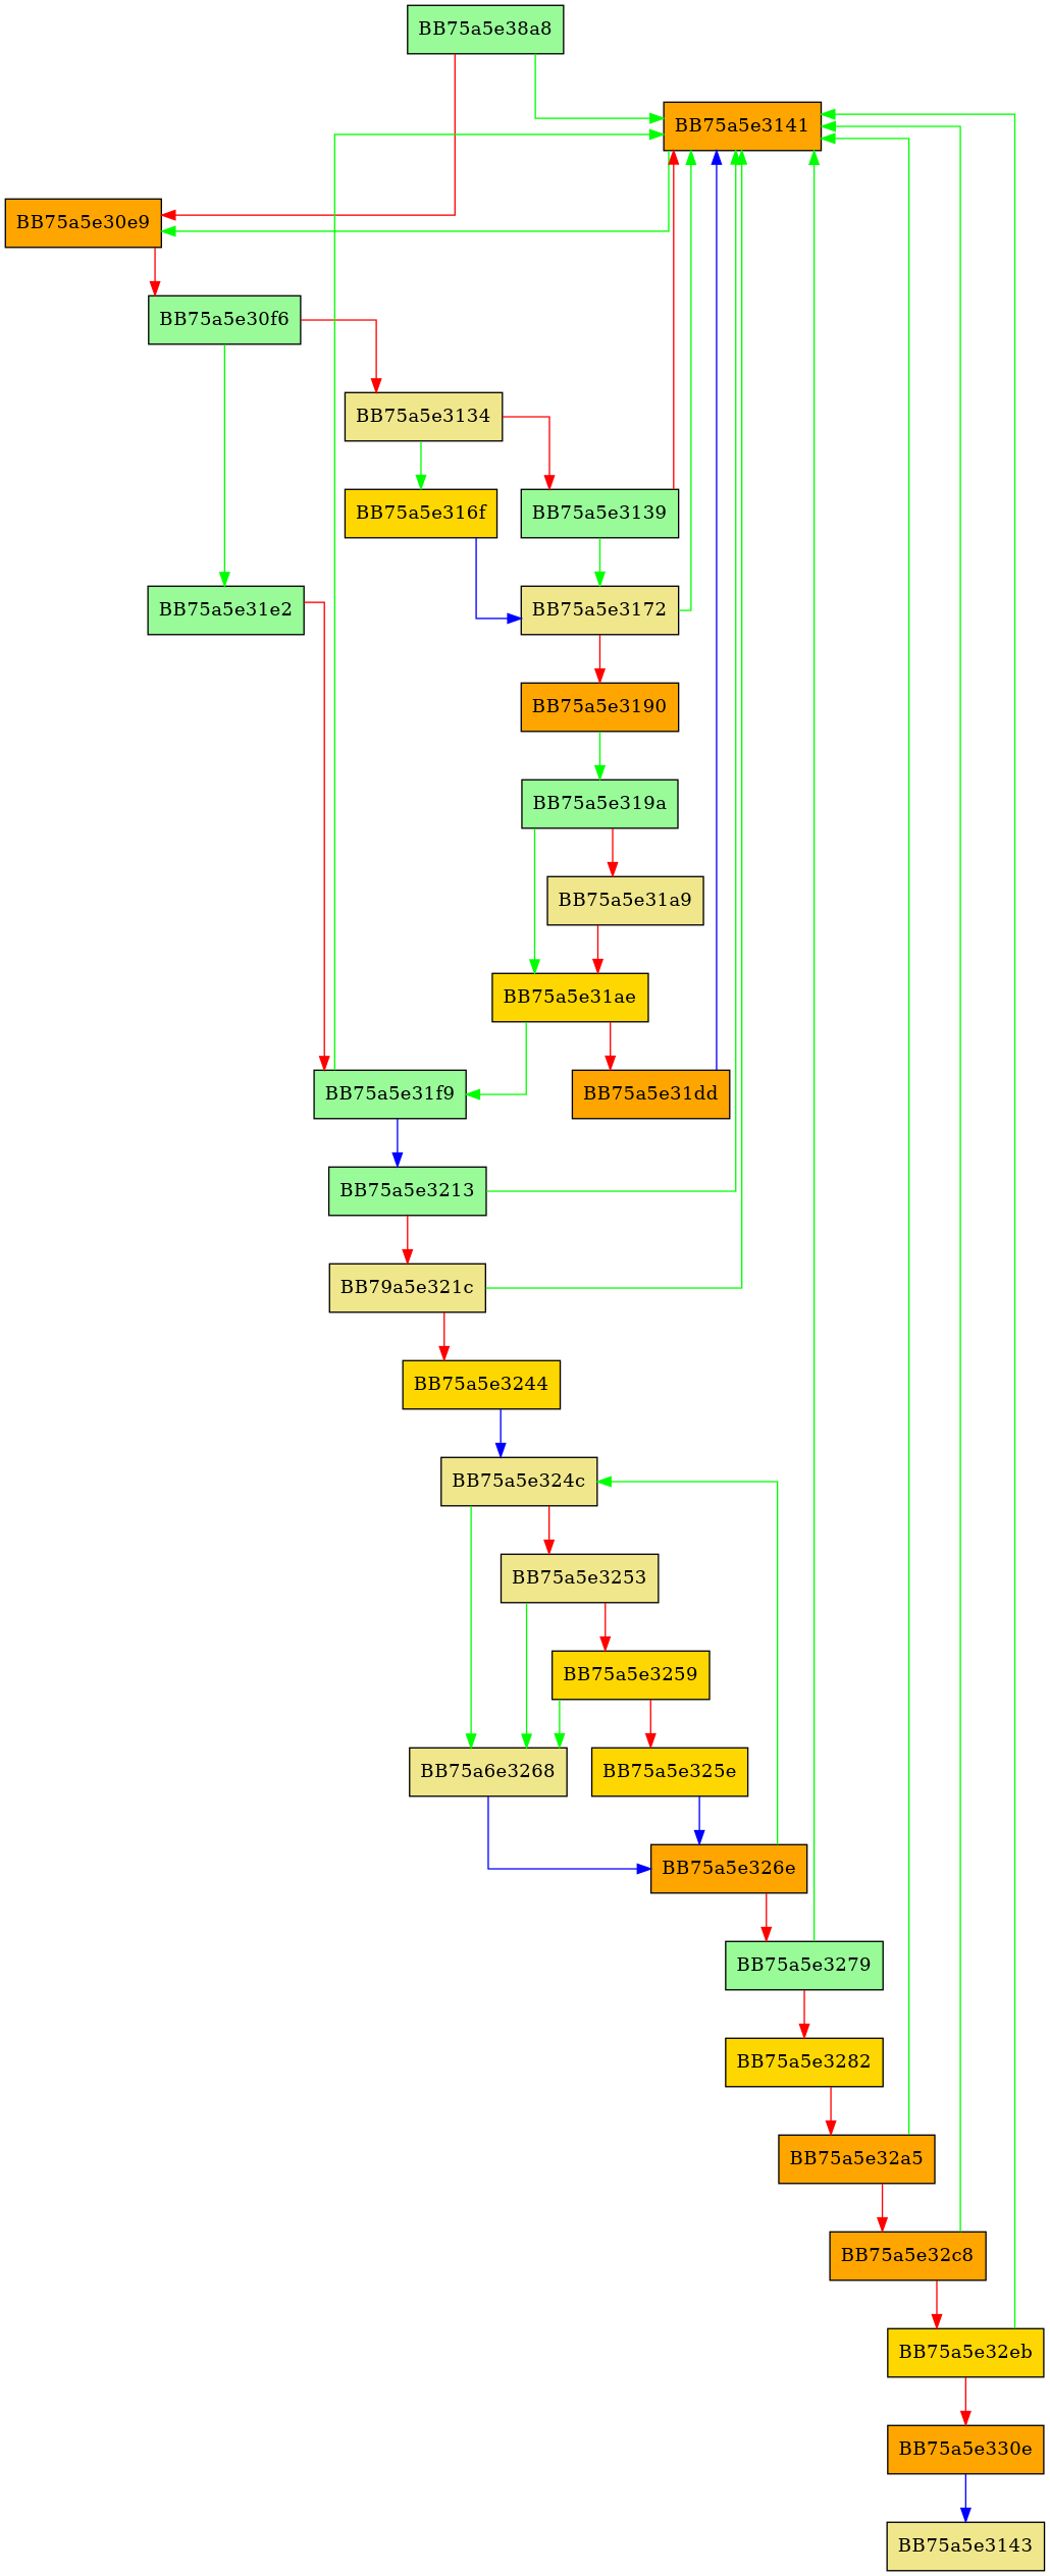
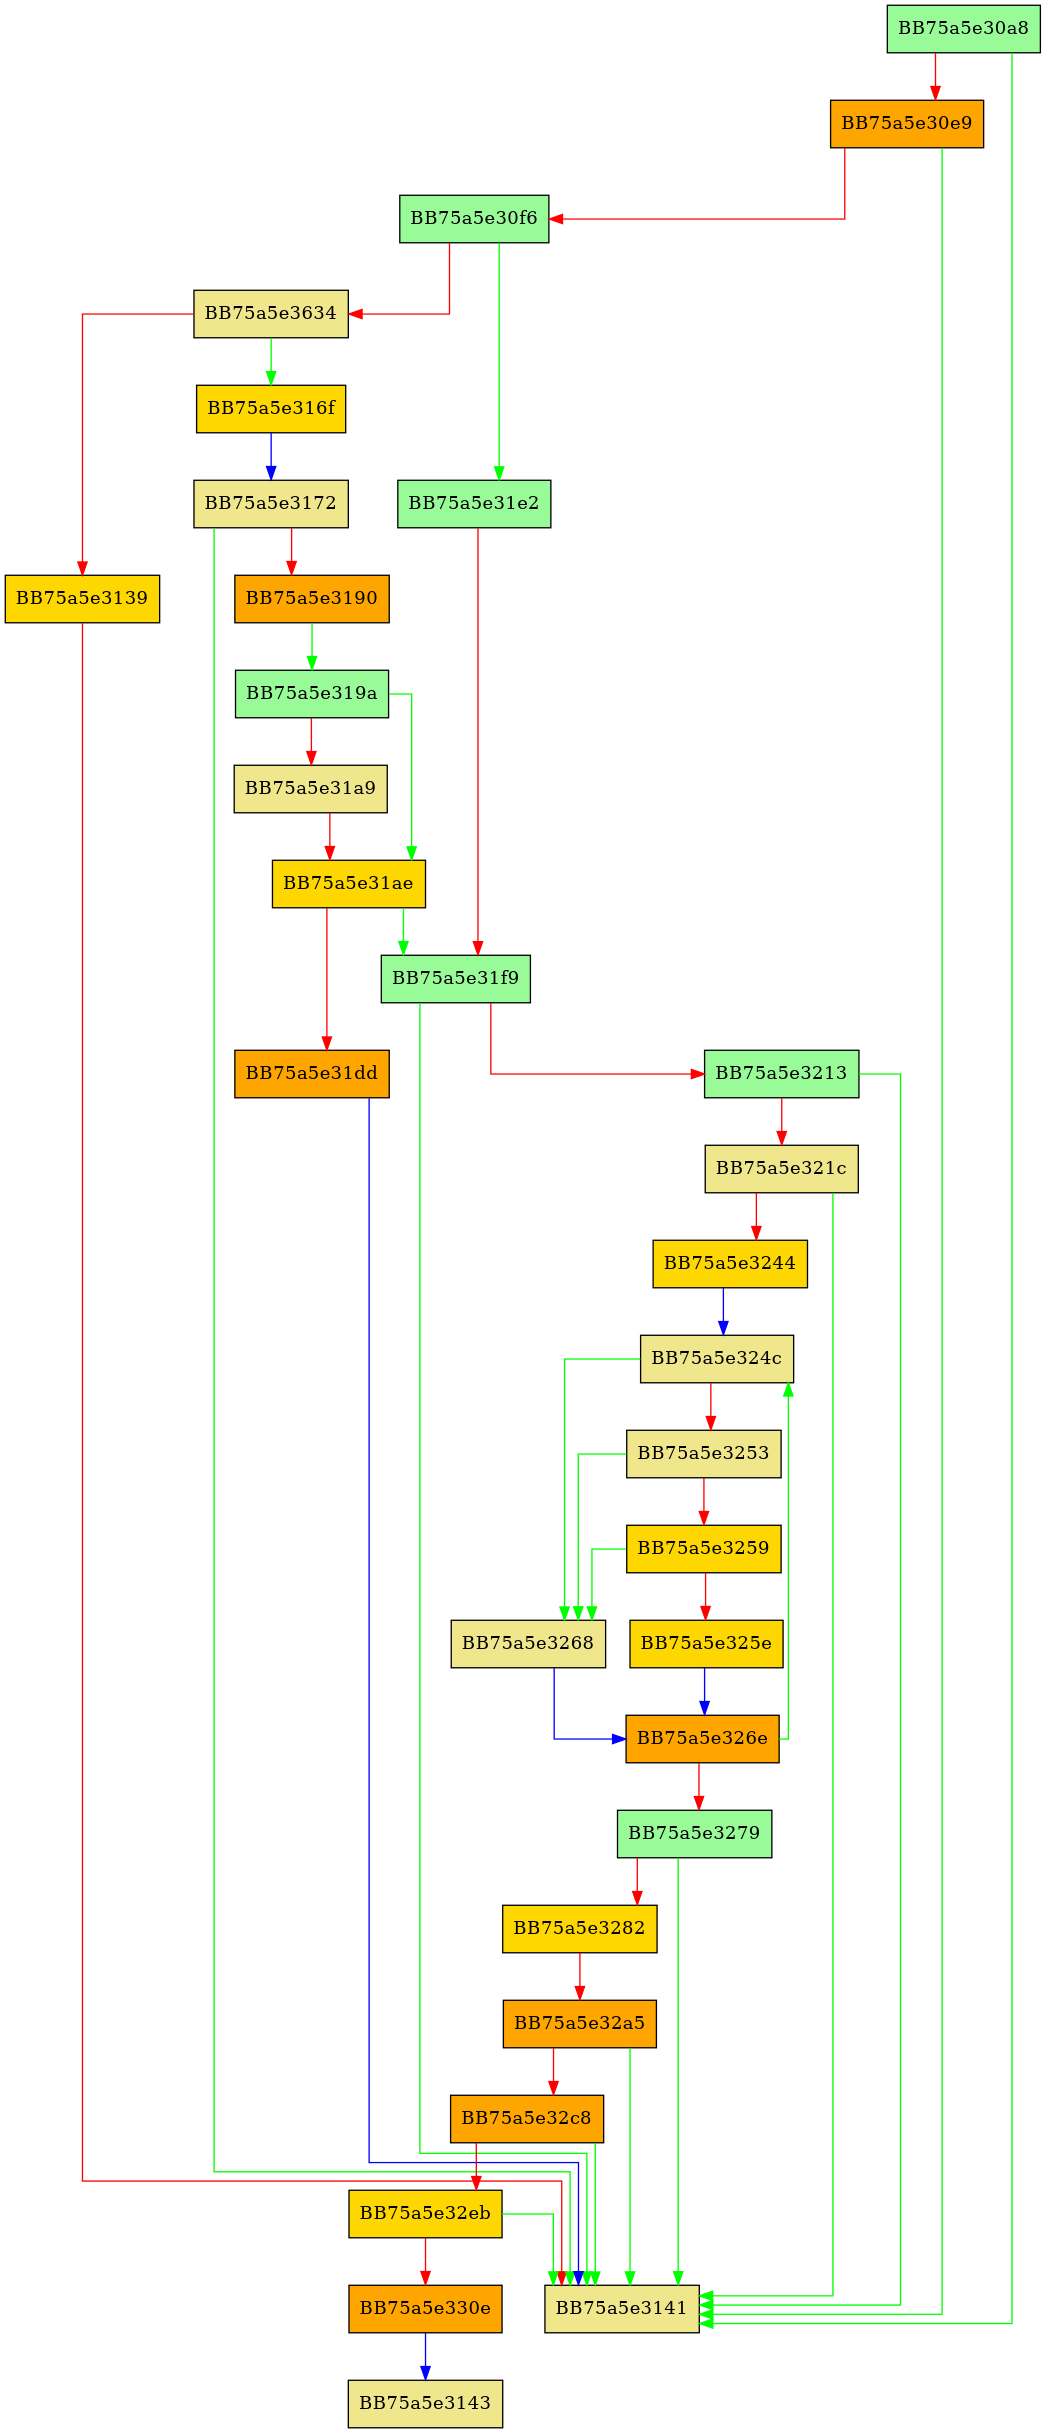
  digraph {
    splines=ortho
    node [fillcolor=orange shape=box style=filled]
    edge [color=red]
-   BB75a5e30a8 [fillcolor=palegreen label=BB75a5e38a8]
-   BB75a5e3141
+   BB75a5e30a8 [fillcolor=palegreen]
+   BB75a5e3141 [fillcolor=khaki]
    BB75a5e30e9
    BB75a5e30f6 [fillcolor=palegreen]
    BB75a5e3143 [fillcolor=khaki]
    BB75a5e31e2 [fillcolor=palegreen]
-   BB75a5e3134 [fillcolor=khaki]
+   BB75a5e3134 [fillcolor=khaki label=BB75a5e3634]
    BB75a5e31f9 [fillcolor=palegreen]
    BB75a5e316f [fillcolor=gold]
-   BB75a5e3139 [fillcolor=palegreen]
+   BB75a5e3139 [fillcolor=gold]
    BB75a5e3213 [fillcolor=palegreen]
    BB75a5e3172 [fillcolor=khaki]
    BB75a5e3190
    BB75a5e319a [fillcolor=palegreen]
    BB75a5e31ae [fillcolor=gold]
    BB75a5e31a9 [fillcolor=khaki]
    BB75a5e31dd
-   BB75a5e321c [fillcolor=khaki label=BB79a5e321c]
+   BB75a5e321c [fillcolor=khaki]
    BB75a5e3244 [fillcolor=gold]
    BB75a5e324c [fillcolor=khaki]
-   BB75a5e3268 [fillcolor=khaki label=BB75a6e3268]
+   BB75a5e3268 [fillcolor=khaki]
    BB75a5e3253 [fillcolor=khaki]
    BB75a5e326e
    BB75a5e3259 [fillcolor=gold]
    BB75a5e3279 [fillcolor=palegreen]
    BB75a5e325e [fillcolor=gold]
    BB75a5e3282 [fillcolor=gold]
    BB75a5e32a5
    BB75a5e32c8
    BB75a5e32eb [fillcolor=gold]
    BB75a5e330e
    BB75a5e30a8 -> BB75a5e3141 [color=green]
    BB75a5e30a8 -> BB75a5e30e9
-   BB75a5e3141 -> BB75a5e30e9 [color=green]
+   BB75a5e30e9 -> BB75a5e3141 [color=green]
    BB75a5e30e9 -> BB75a5e30f6
    BB75a5e30f6 -> BB75a5e31e2 [color=green]
    BB75a5e30f6 -> BB75a5e3134
    BB75a5e31e2 -> BB75a5e31f9
    BB75a5e3134 -> BB75a5e316f [color=green]
    BB75a5e3134 -> BB75a5e3139
    BB75a5e31f9 -> BB75a5e3141 [color=green]
-   BB75a5e31f9 -> BB75a5e3213 [color=blue]
+   BB75a5e31f9 -> BB75a5e3213
    BB75a5e316f -> BB75a5e3172 [color=blue]
    BB75a5e3139 -> BB75a5e3141
-   BB75a5e3139 -> BB75a5e3172 [color=green]
    BB75a5e3213 -> BB75a5e3141 [color=green]
    BB75a5e3213 -> BB75a5e321c
    BB75a5e3172 -> BB75a5e3141 [color=green]
    BB75a5e3172 -> BB75a5e3190
    BB75a5e3190 -> BB75a5e319a [color=green]
    BB75a5e319a -> BB75a5e31ae [color=green]
    BB75a5e319a -> BB75a5e31a9
    BB75a5e31ae -> BB75a5e31f9 [color=green]
    BB75a5e31ae -> BB75a5e31dd
    BB75a5e31a9 -> BB75a5e31ae
    BB75a5e31dd -> BB75a5e3141 [color=blue]
    BB75a5e321c -> BB75a5e3141 [color=green]
    BB75a5e321c -> BB75a5e3244
    BB75a5e3244 -> BB75a5e324c [color=blue]
    BB75a5e324c -> BB75a5e3268 [color=green]
    BB75a5e324c -> BB75a5e3253
    BB75a5e3268 -> BB75a5e326e [color=blue]
    BB75a5e3253 -> BB75a5e3268 [color=green]
    BB75a5e3253 -> BB75a5e3259
    BB75a5e326e -> BB75a5e324c [color=green]
    BB75a5e326e -> BB75a5e3279
    BB75a5e3259 -> BB75a5e3268 [color=green]
    BB75a5e3259 -> BB75a5e325e
    BB75a5e3279 -> BB75a5e3141 [color=green]
    BB75a5e3279 -> BB75a5e3282
    BB75a5e325e -> BB75a5e326e [color=blue]
    BB75a5e3282 -> BB75a5e32a5
    BB75a5e32a5 -> BB75a5e3141 [color=green]
    BB75a5e32a5 -> BB75a5e32c8
    BB75a5e32c8 -> BB75a5e3141 [color=green]
    BB75a5e32c8 -> BB75a5e32eb
    BB75a5e32eb -> BB75a5e3141 [color=green]
    BB75a5e32eb -> BB75a5e330e
    BB75a5e330e -> BB75a5e3143 [color=blue]
  }
